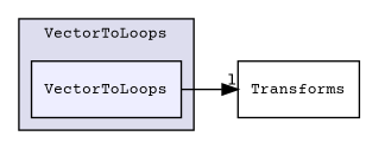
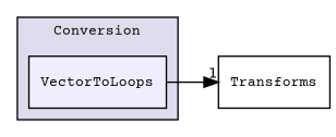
  digraph {
    compound=true
    rankdir=LR
    fontname="Courier Prime"
    node [fontname="Courier Prime" fontsize=10 shape=box]
    n1 [fillcolor="#eeeeff" label=VectorToLoops pencolor=black style=filled]
    n2 [label=Transforms]
    subgraph cluster_1 {
      bgcolor="#ddddee"
      fontsize=10
-     label=VectorToLoops
+     label=Conversion
      pencolor=black
      n1
    }
    n1 -> n2 [headlabel=1 labeldistance=1.5 labelfontname=Helvetica labelfontsize=10 fontname="Courier Prime"]
  }
